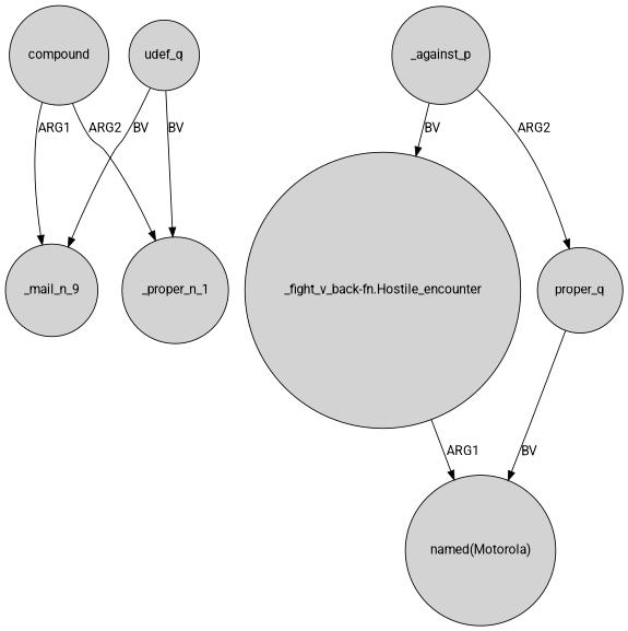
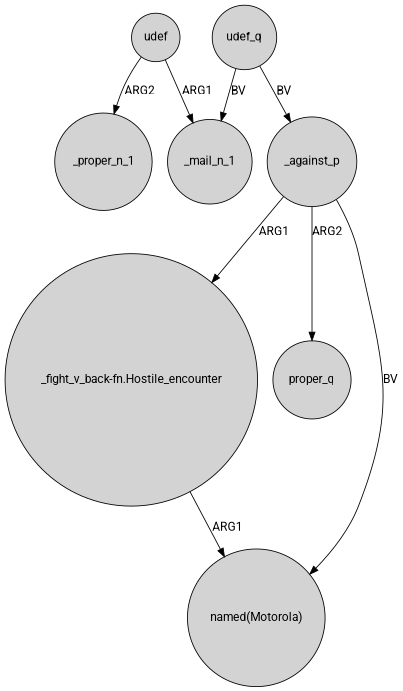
  digraph {
    fontname=Roboto
    node [fontname=Roboto shape=circle style=filled]
    edge [fontname=Roboto]
-   compound
-   _mail_n_1 [label=_mail_n_9]
+   compound [label=udef]
+   _mail_n_1
    n3 [label=_proper_n_1]
    _against_p
    "_fight_v_back-fn.Hostile_encounter"
    proper_q
    "named(Motorola)"
    udef_q
    compound -> _mail_n_1 [label=ARG1]
    compound -> n3 [label=ARG2]
-   _against_p -> "_fight_v_back-fn.Hostile_encounter" [label=BV]
+   _against_p -> "_fight_v_back-fn.Hostile_encounter" [label=ARG1]
    _against_p -> proper_q [label=ARG2]
    "_fight_v_back-fn.Hostile_encounter" -> "named(Motorola)" [label=ARG1]
-   proper_q -> "named(Motorola)" [label=BV]
+   _against_p -> "named(Motorola)" [label=BV]
    udef_q -> _mail_n_1 [label=BV]
-   udef_q -> n3 [label=BV]
+   udef_q -> _against_p [label=BV]
  }
